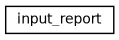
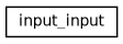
  digraph {
    rankdir=LR
-   n1 [color=black fillcolor=white fontname=Helvetica fontsize=10 height=0.2 label=input_report shape=record style=filled width=0.4]
+   n1 [color=black fillcolor=white fontname=Helvetica fontsize=10 height=0.2 label=input_input shape=record style=filled width=0.4]
  }
